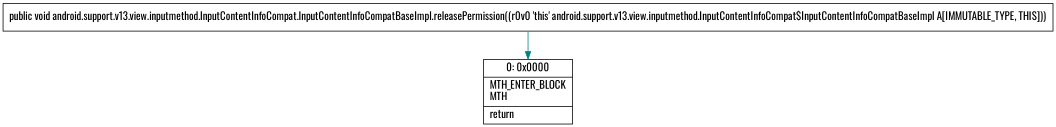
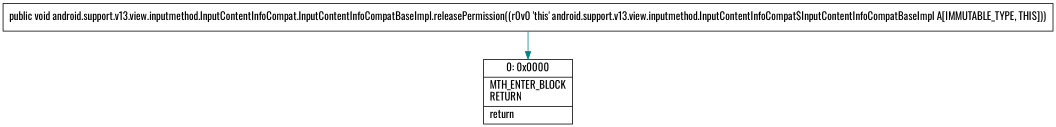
  digraph {
    fontname=Oswald
    node [shape=record style=filled fillcolor=white fontname=Oswald]
-   n1 [label="{0\:\ 0x0000|MTH_ENTER_BLOCK\lMTH\l|return\l}"]
+   n1 [label="{0\:\ 0x0000|MTH_ENTER_BLOCK\lRETURN\l|return\l}"]
    n2 [label="{public void android.support.v13.view.inputmethod.InputContentInfoCompat.InputContentInfoCompatBaseImpl.releasePermission((r0v0 'this' android.support.v13.view.inputmethod.InputContentInfoCompat$InputContentInfoCompatBaseImpl A[IMMUTABLE_TYPE, THIS])) }"]
    n2 -> n1 [color=teal arrowhead=normal fontname=Oswald]
  }
